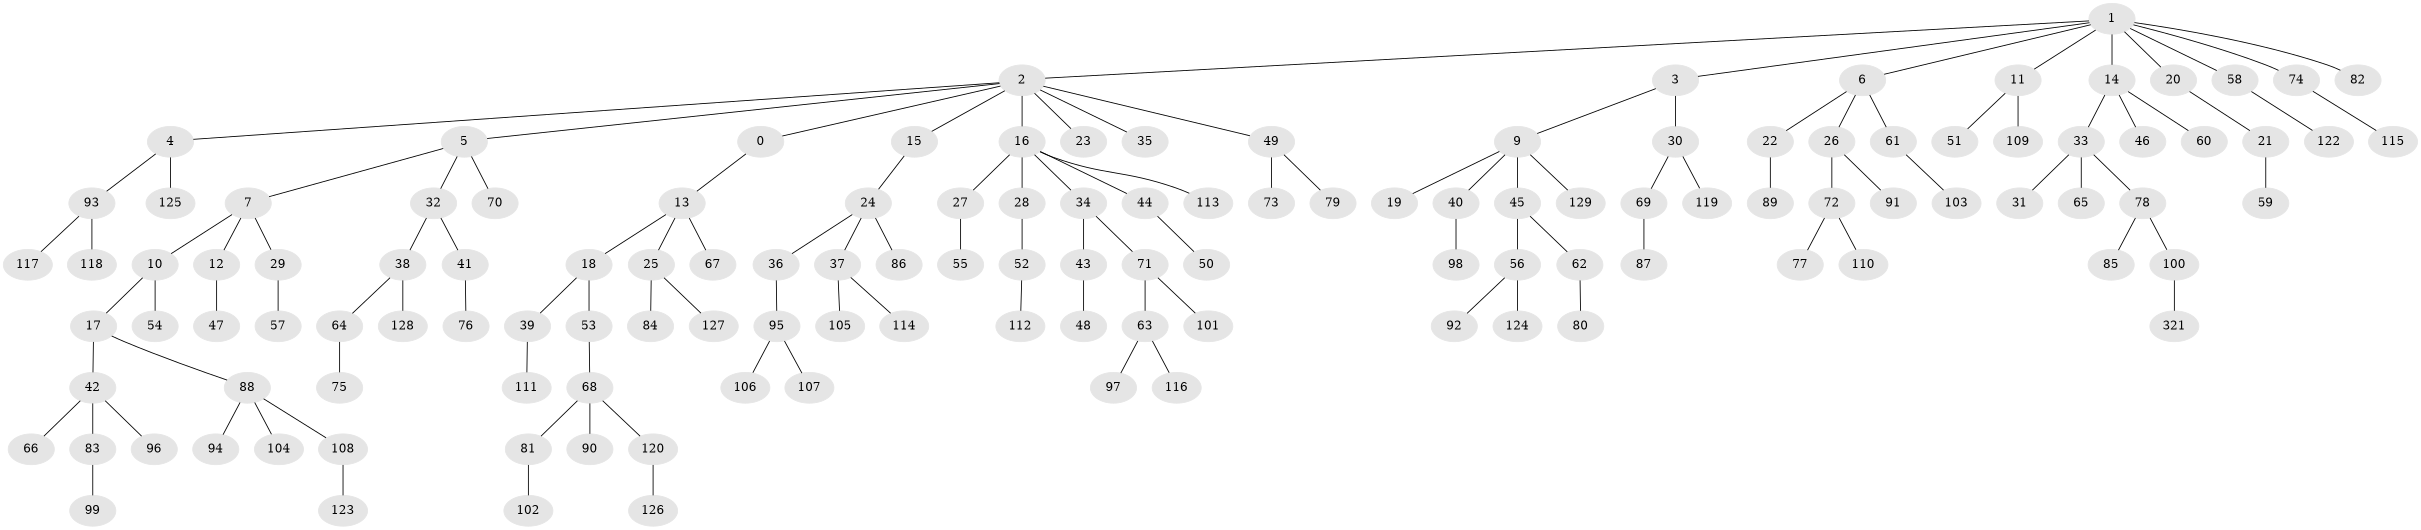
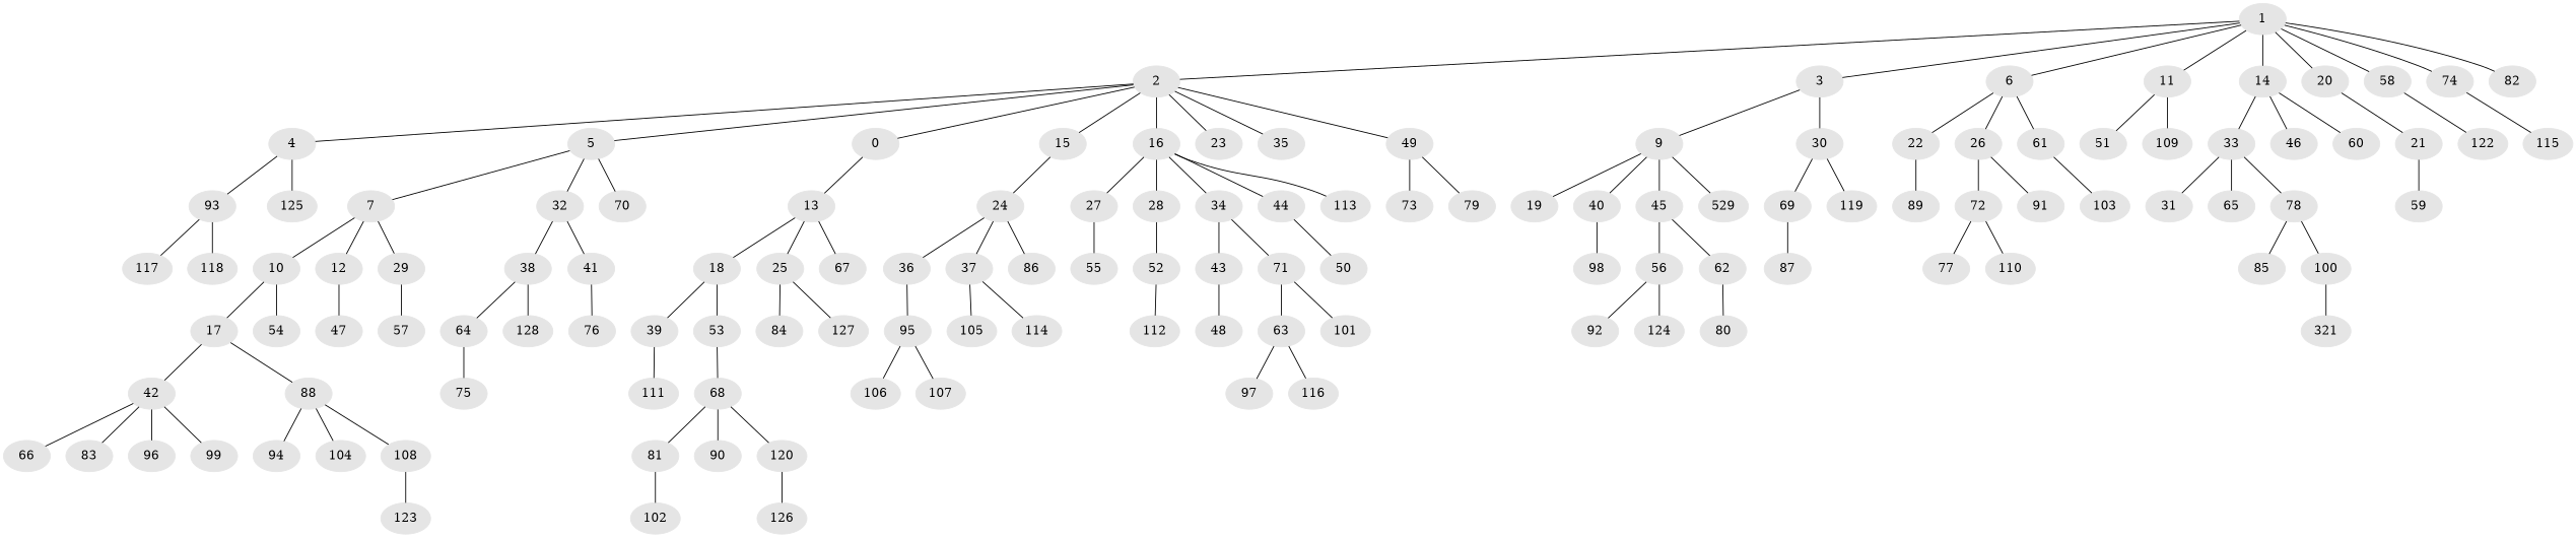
  graph {
    node [color=gray90 style=filled]
    1
    2
    3
    6
    11
    14
    20
    58
    74
    82
    4
    5
    n13 [label=0]
    15
    16
    23
    35
    49
    9
    30
    22
    26
    61
    51
    109
    33
    46
    60
    21
    122
    115
    93
    125
    7
    32
    70
    13
    24
    27
    28
    34
    44
    113
    73
    79
    19
    40
    45
-   129
+   129 [label=529]
    69
    119
    117
    118
    10
    12
    29
    38
    41
    89
    72
    91
    103
    17
    54
    47
    57
    18
    25
    67
    98
    56
    62
    42
    88
    39
    53
    84
    127
    31
    65
    78
    36
    37
    86
    55
    52
    43
    71
    50
    66
    83
    96
    99
    94
    104
    108
    111
    68
    59
    95
    105
    114
    77
    110
    112
    87
    64
    128
    76
    85
    100
    48
    63
    101
    106
    107
    75
    97
    116
    92
    124
    80
    81
    90
    120
    102
    126
    n128 [label=321]
    123
    1 -- 2
    1 -- 3
    1 -- 6
    1 -- 11
    1 -- 14
    1 -- 20
    1 -- 58
    1 -- 74
    1 -- 82
    2 -- 4
    2 -- 5
    2 -- n13
    2 -- 15
    2 -- 16
    2 -- 23
    2 -- 35
    2 -- 49
    3 -- 9
    3 -- 30
    6 -- 22
    6 -- 26
    6 -- 61
    11 -- 51
    11 -- 109
    14 -- 33
    14 -- 46
    14 -- 60
    20 -- 21
    58 -- 122
    74 -- 115
    4 -- 93
    4 -- 125
    5 -- 7
    5 -- 32
    5 -- 70
    n13 -- 13
    15 -- 24
    16 -- 27
    16 -- 28
    16 -- 34
    16 -- 44
    16 -- 113
    49 -- 73
    49 -- 79
    9 -- 19
    9 -- 40
    9 -- 45
    9 -- 129
    30 -- 69
    30 -- 119
    22 -- 89
    26 -- 72
    26 -- 91
    61 -- 103
    33 -- 31
    33 -- 65
    33 -- 78
    21 -- 59
    93 -- 117
    93 -- 118
    7 -- 10
    7 -- 12
    7 -- 29
    32 -- 38
    32 -- 41
    13 -- 18
    13 -- 25
    13 -- 67
    24 -- 36
    24 -- 37
    24 -- 86
    27 -- 55
    28 -- 52
    34 -- 43
    34 -- 71
    44 -- 50
    40 -- 98
    45 -- 56
    45 -- 62
    69 -- 87
    10 -- 17
    10 -- 54
    12 -- 47
    29 -- 57
    38 -- 64
    38 -- 128
    41 -- 76
    72 -- 77
    72 -- 110
    17 -- 42
    17 -- 88
    18 -- 39
    18 -- 53
    25 -- 84
    25 -- 127
    56 -- 92
    56 -- 124
    62 -- 80
    42 -- 66
    42 -- 83
    42 -- 96
-   83 -- 99
+   42 -- 99
    88 -- 94
    88 -- 104
    88 -- 108
    39 -- 111
    53 -- 68
    78 -- 85
    78 -- 100
    36 -- 95
    37 -- 105
    37 -- 114
    52 -- 112
    43 -- 48
    71 -- 63
    71 -- 101
    108 -- 123
    68 -- 81
    68 -- 90
    68 -- 120
    95 -- 106
    95 -- 107
    64 -- 75
    100 -- n128
    63 -- 97
    63 -- 116
    81 -- 102
    120 -- 126
  }
